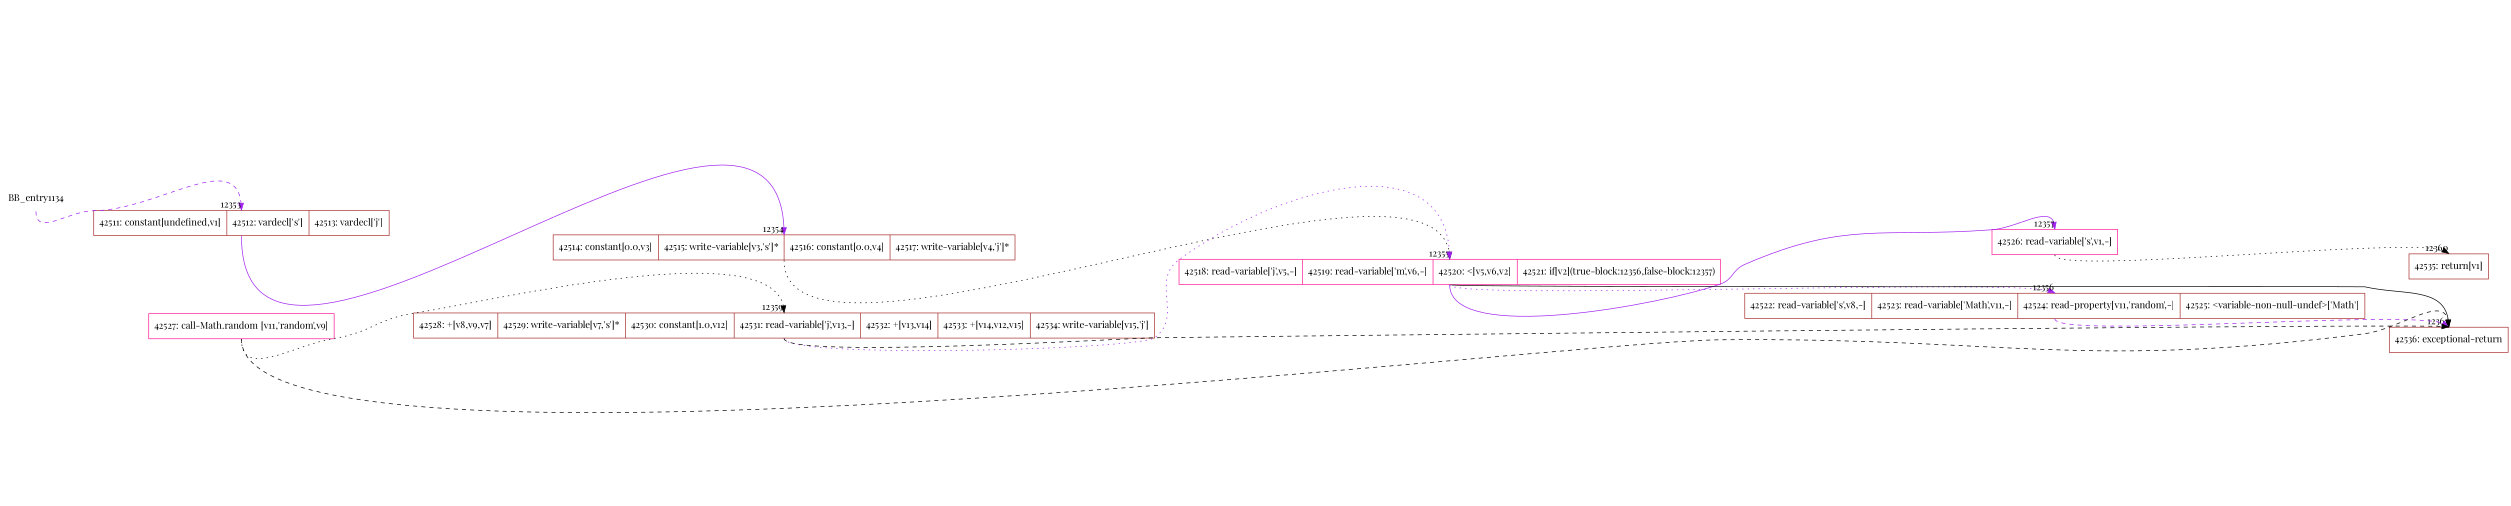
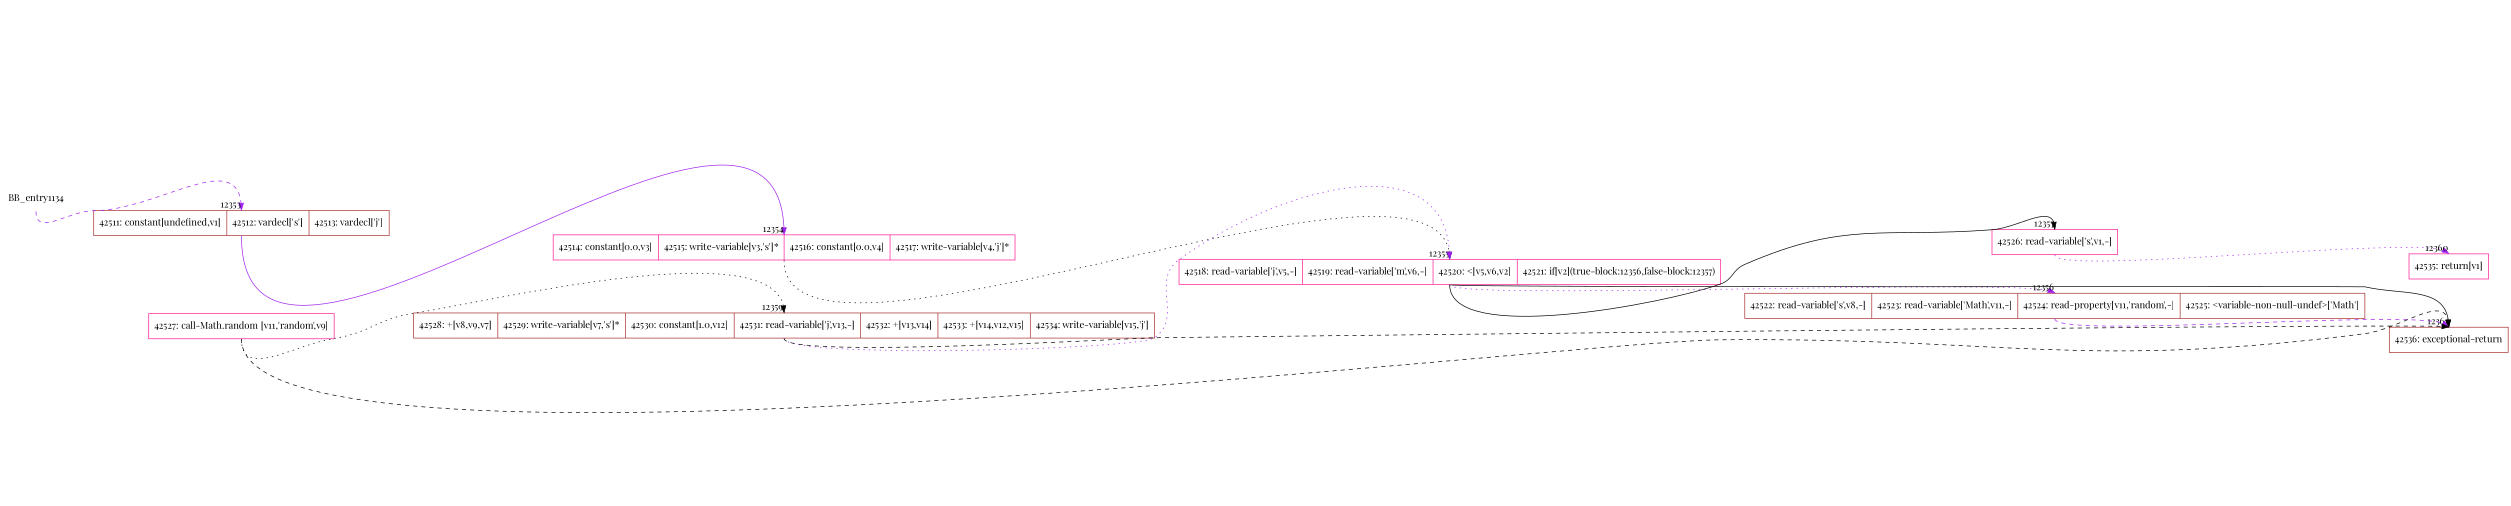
  digraph {
    fontname="Playfair Display"
    rankdir=LR
    node [color=deeppink fontname="Playfair Display" shape=record]
    edge [color=black fontname="Playfair Display" headport=n style=dotted tailport=s]
    n1 [label=BB_entry1134 shape=none]
    n2 [color=brown label="{42511: constant[undefined,v1]|42512: vardecl['s']|42513: vardecl['j']}"]
-   n3 [color=brown label="{42514: constant[0.0,v3]|42515: write-variable[v3,'s']*|42516: constant[0.0,v4]|42517: write-variable[v4,'j']*}"]
+   n3 [label="{42514: constant[0.0,v3]|42515: write-variable[v3,'s']*|42516: constant[0.0,v4]|42517: write-variable[v4,'j']*}"]
    n4 [label="{42518: read-variable['j',v5,-]|42519: read-variable['m',v6,-]|42520: \<[v5,v6,v2]|42521: if[v2](true-block:12356,false-block:12357)}"]
    n5 [color=brown label="{42522: read-variable['s',v8,-]|42523: read-variable['Math',v11,-]|42524: read-property[v11,'random',-]|42525: \<variable-non-null-undef\>['Math']}"]
    n6 [label="{42526: read-variable['s',v1,-]}"]
    n7 [color=brown label="{42536: exceptional-return}"]
-   n8 [color=brown label="{42535: return[v1]}"]
+   n8 [label="{42535: return[v1]}"]
    n9 [label="{42527: call-Math.random [v11,'random',v9]}"]
    n10 [color=brown label="{42528: +[v8,v9,v7]|42529: write-variable[v7,'s']*|42530: constant[1.0,v12]|42531: read-variable['j',v13,-]|42532: +[v13,v14]|42533: +[v14,v12,v15]|42534: write-variable[v15,'j']}"]
    n1 -> n2 [color=purple headlabel="    12353" style=dashed]
    n2 -> n3 [color=purple headlabel="      12354" style=solid]
    n3 -> n4 [headlabel="      12355"]
    n4 -> n5 [color=purple headlabel="      12356"]
-   n4 -> n6 [color=purple headlabel="      12357" style=solid]
+   n4 -> n6 [headlabel="      12357" style=solid]
    n4 -> n7 [headlabel="      12361" style=solid]
    n5 -> n7 [color=purple style=dashed]
-   n6 -> n8 [headlabel="      12360"]
+   n6 -> n8 [color=purple headlabel="      12360"]
    n9 -> n7 [style=dashed]
    n9 -> n10 [headlabel="      12359"]
    n10 -> n4 [color=purple]
    n10 -> n7 [style=dashed]
  }
